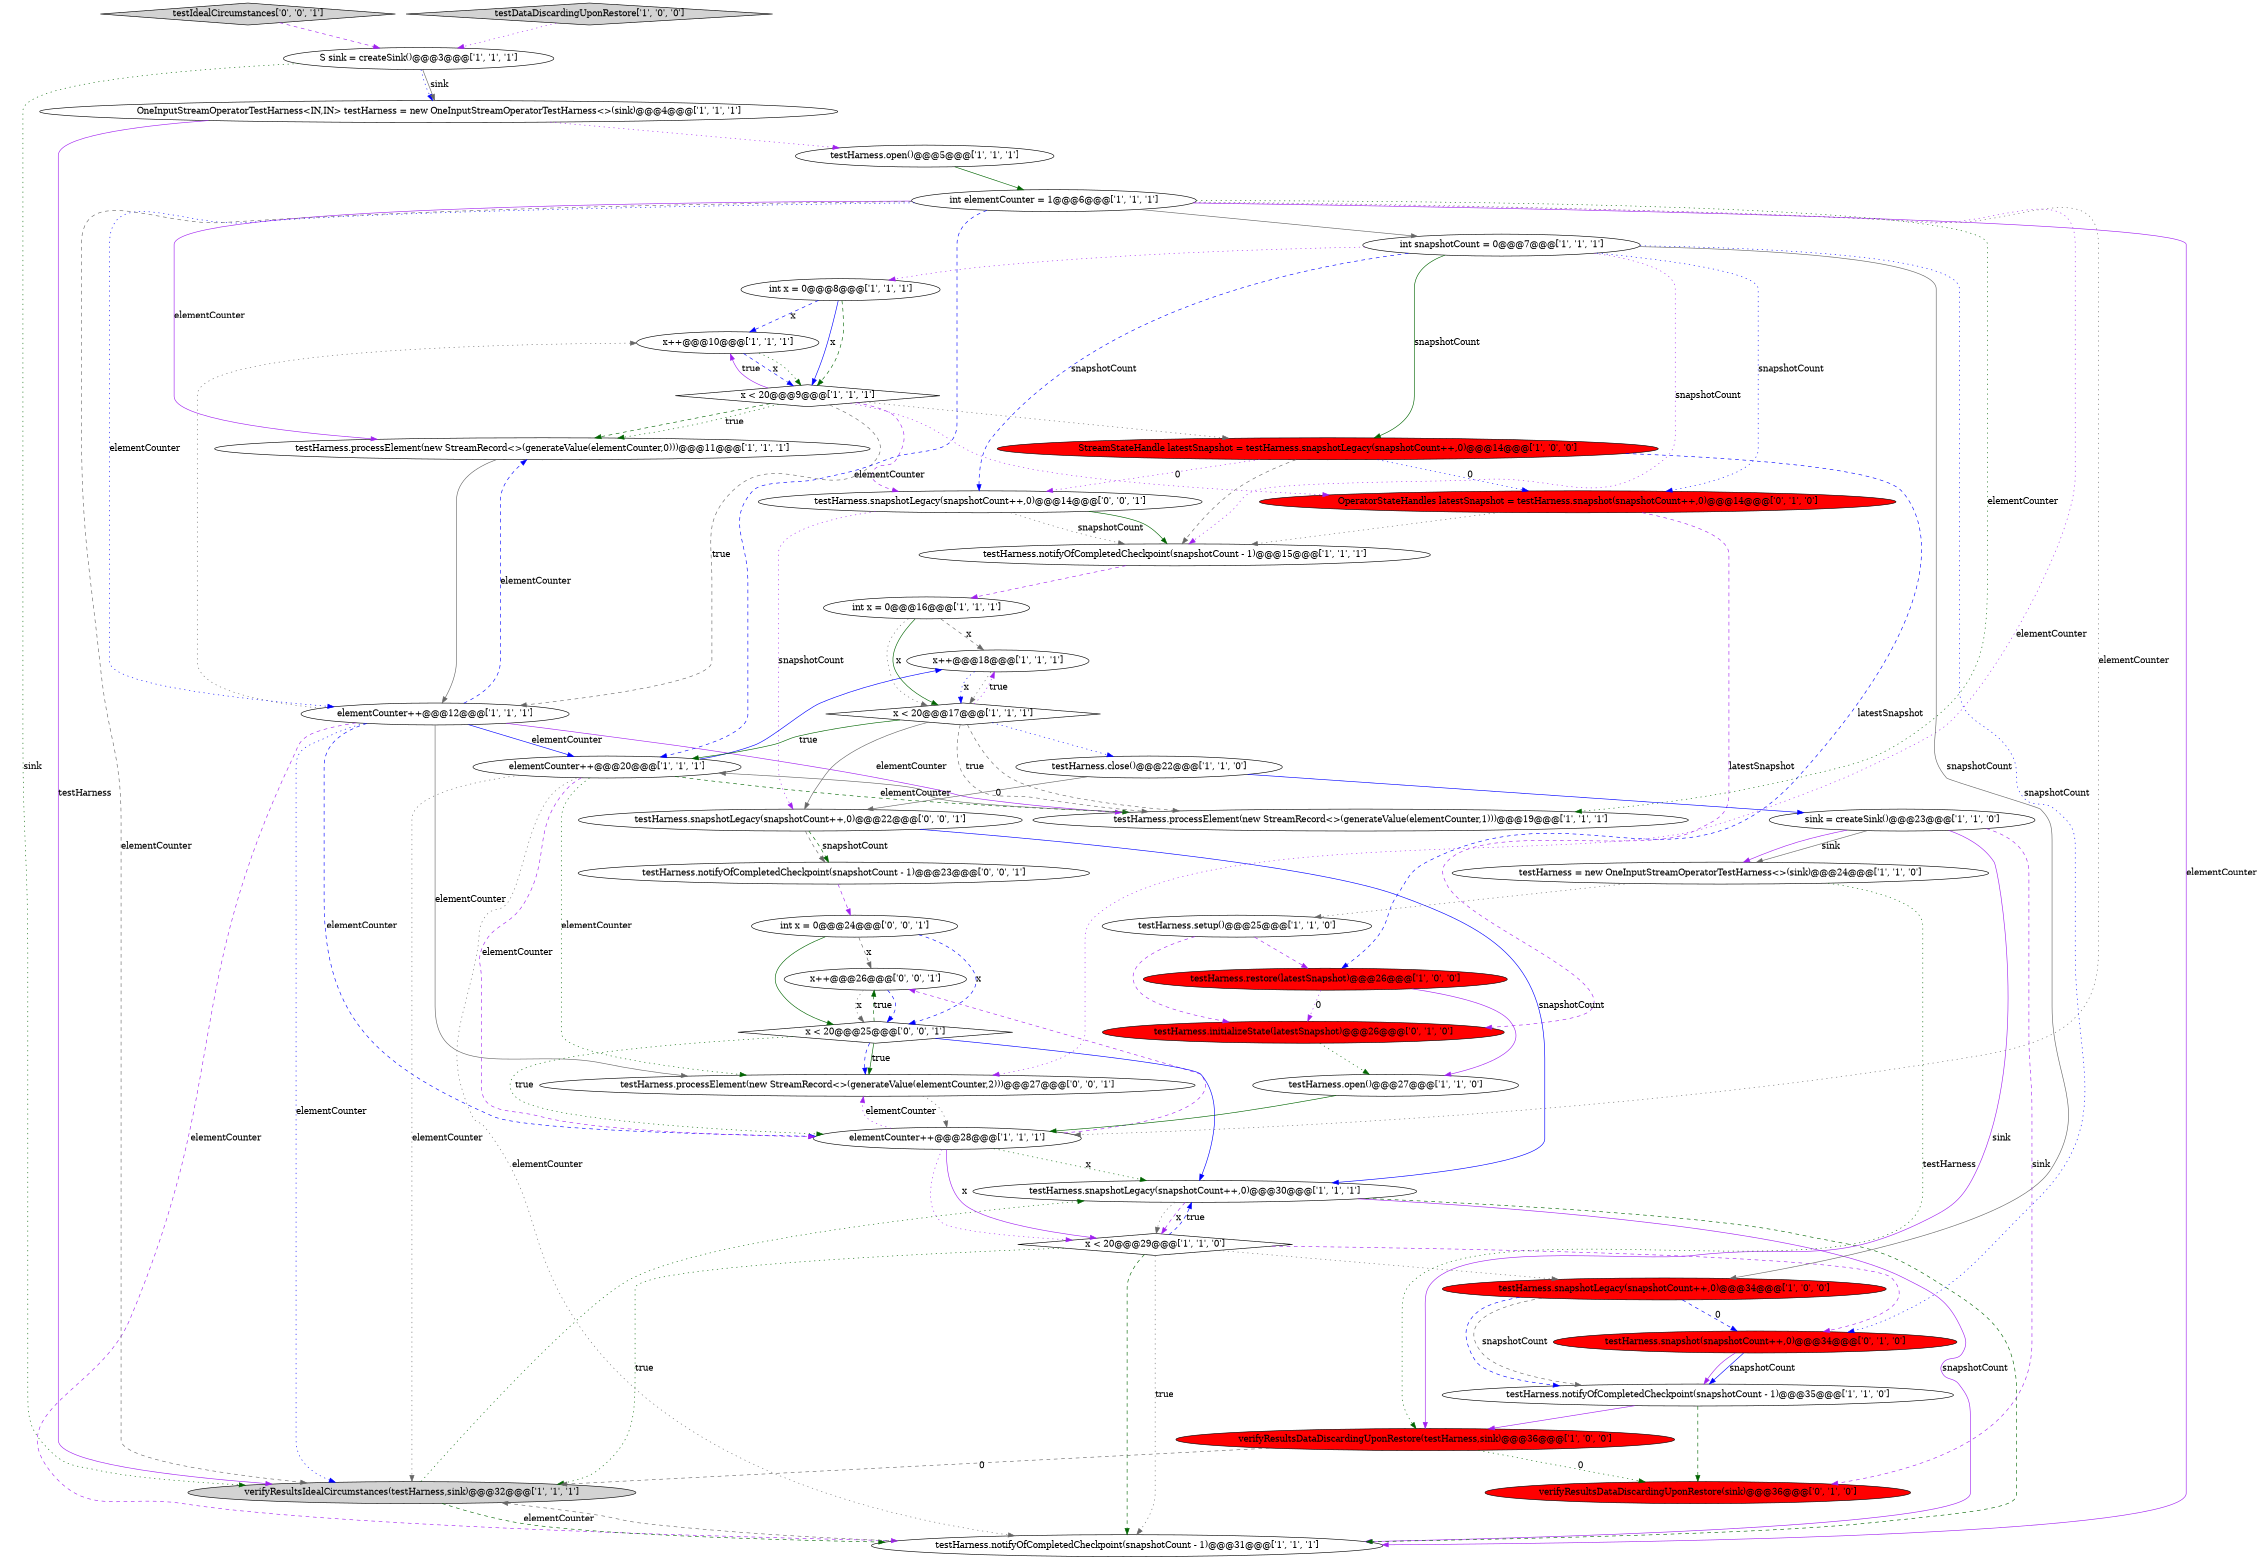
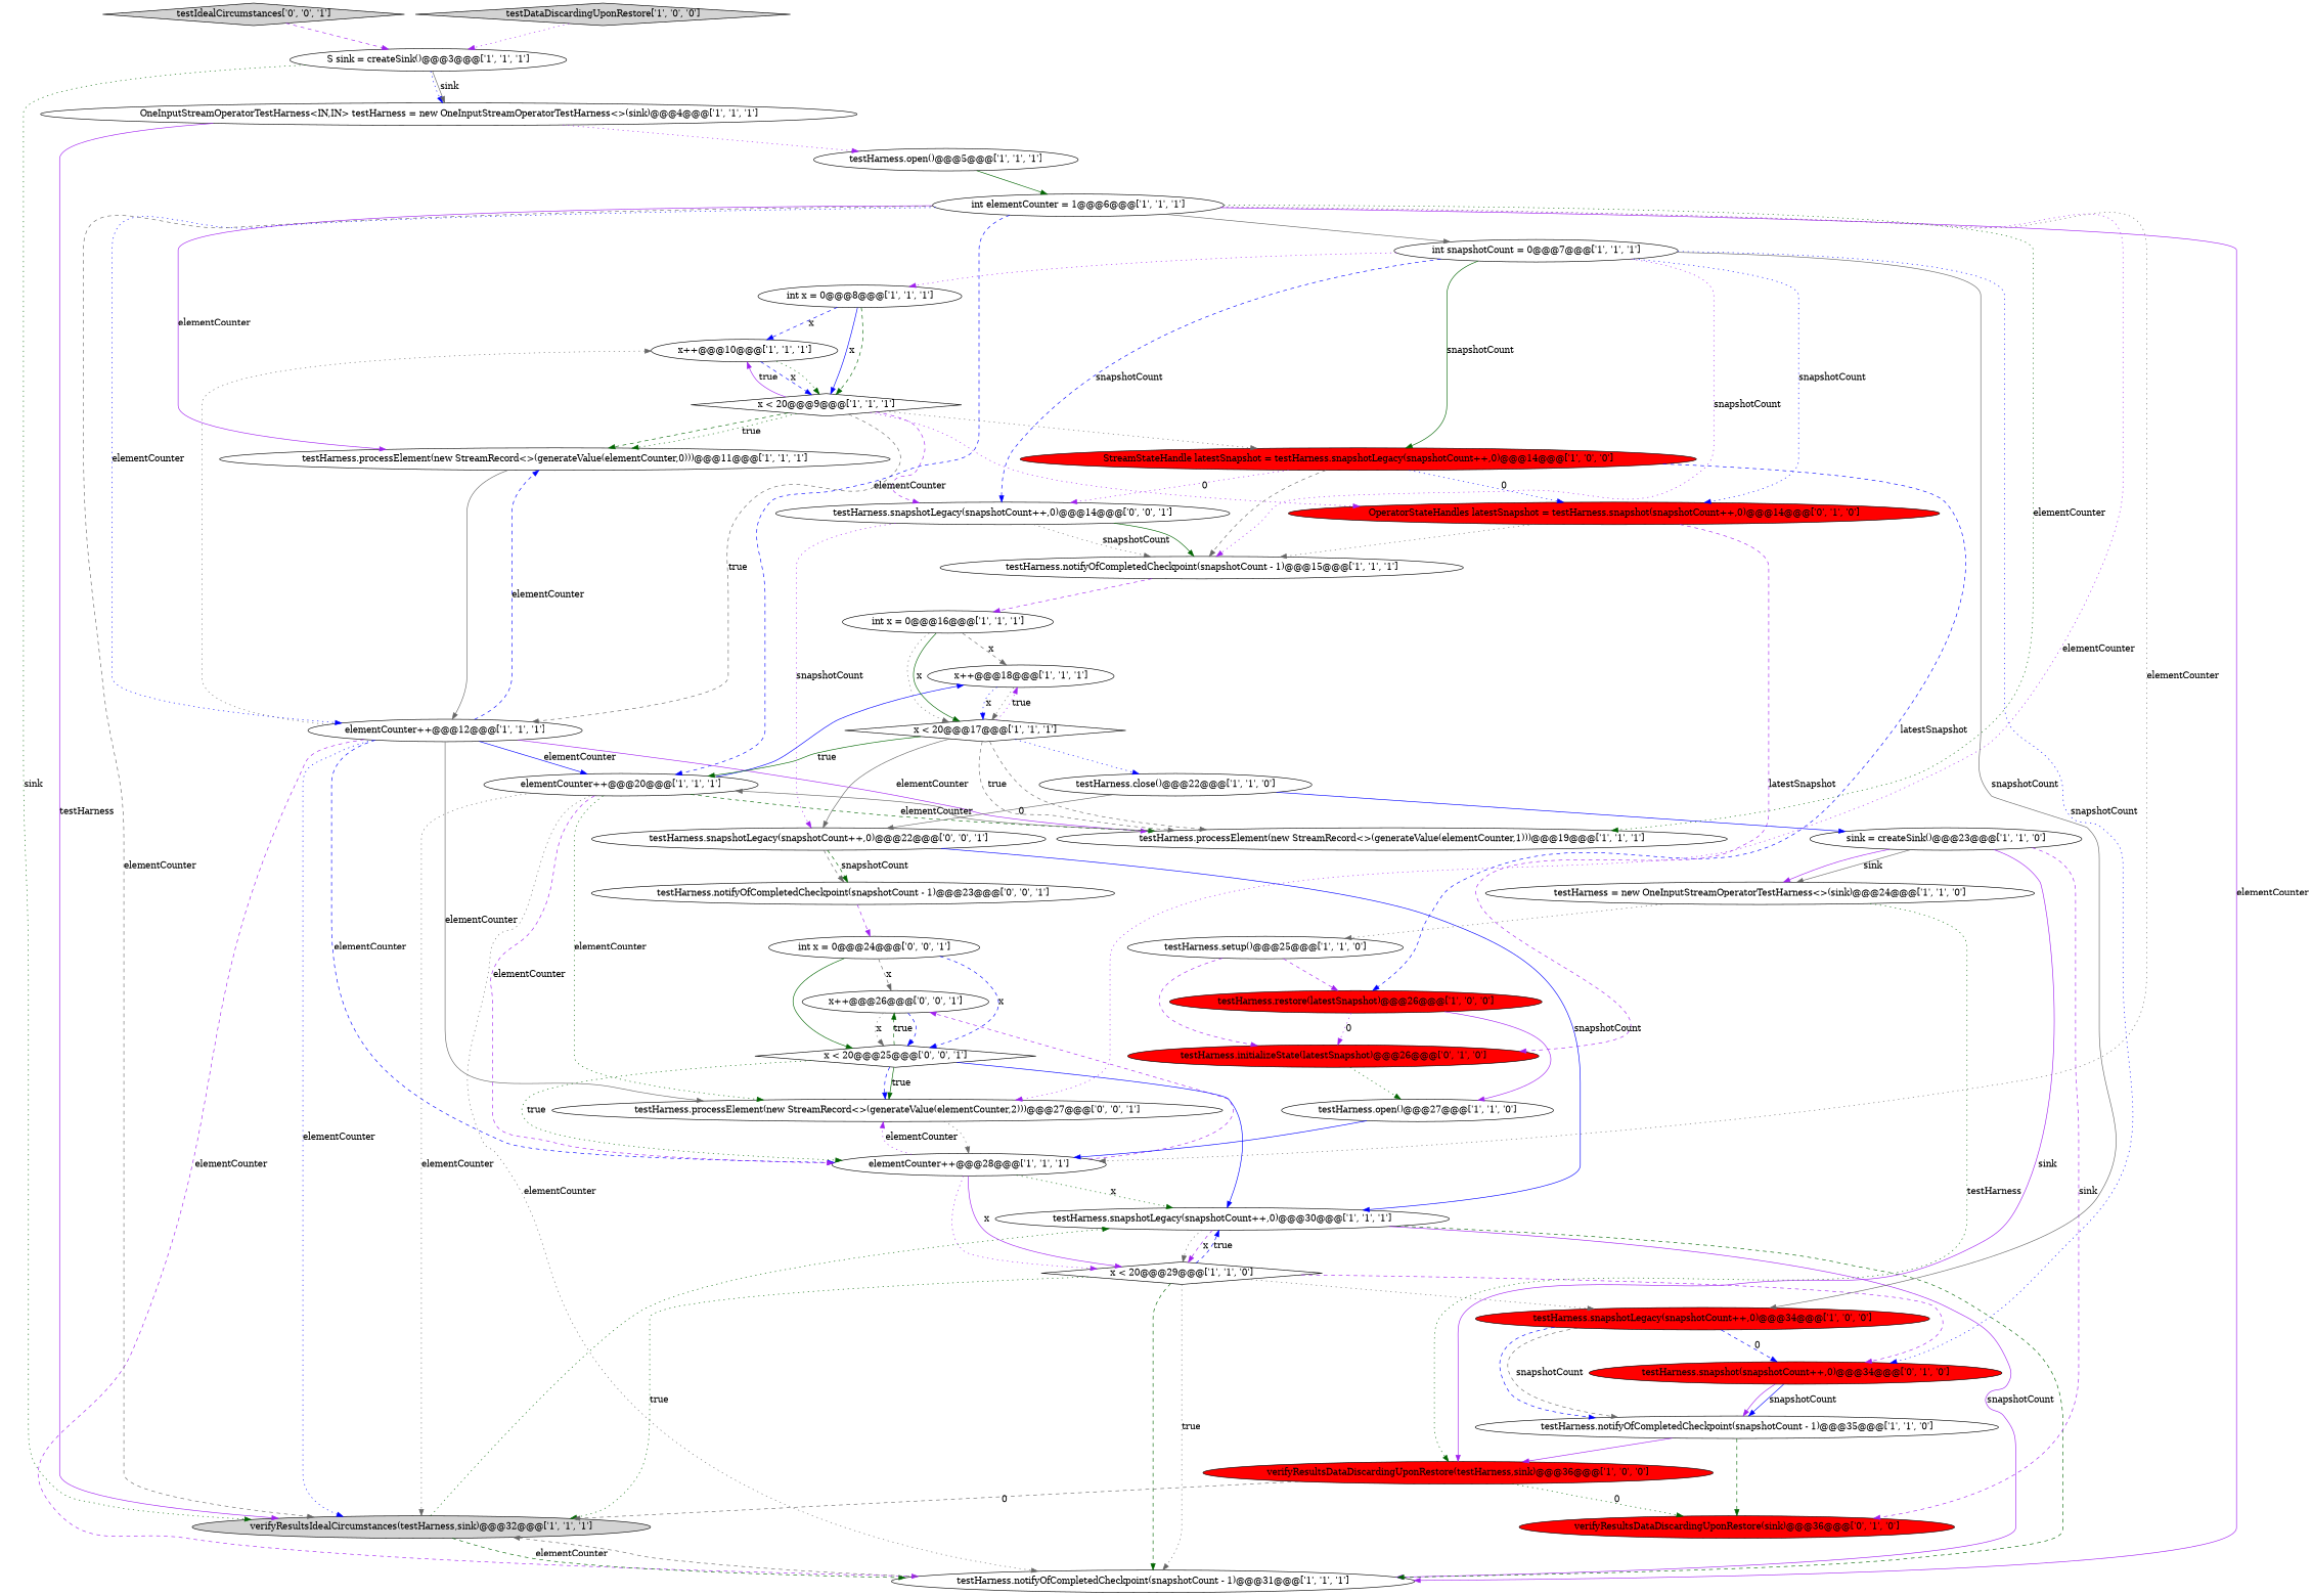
  digraph {
    node [fillcolor=white shape=ellipse style=filled]
    edge [color=purple style=dotted]
    n1 [label="x++@@@10@@@['1', '1', '1']"]
    n2 [label="x < 20@@@9@@@['1', '1', '1']" shape=diamond]
    n3 [label="testHarness.processElement(new StreamRecord<>(generateValue(elementCounter,0)))@@@11@@@['1', '1', '1']"]
    n4 [fillcolor=red label="StreamStateHandle latestSnapshot = testHarness.snapshotLegacy(snapshotCount++,0)@@@14@@@['1', '0', '0']"]
    n5 [fillcolor=red label="OperatorStateHandles latestSnapshot = testHarness.snapshot(snapshotCount++,0)@@@14@@@['0', '1', '0']"]
    n6 [label="elementCounter++@@@12@@@['1', '1', '1']"]
    n7 [label="testHarness.snapshotLegacy(snapshotCount++,0)@@@14@@@['0', '0', '1']"]
    n8 [label="x < 20@@@29@@@['1', '1', '0']" shape=diamond]
    n9 [fillcolor=red label="testHarness.snapshot(snapshotCount++,0)@@@34@@@['0', '1', '0']"]
    n10 [fillcolor=lightgray label="verifyResultsIdealCircumstances(testHarness,sink)@@@32@@@['1', '1', '1']"]
    n11 [label="testHarness.notifyOfCompletedCheckpoint(snapshotCount - 1)@@@31@@@['1', '1', '1']"]
    n12 [fillcolor=red label="testHarness.snapshotLegacy(snapshotCount++,0)@@@34@@@['1', '0', '0']"]
    n13 [label="testHarness.snapshotLegacy(snapshotCount++,0)@@@30@@@['1', '1', '1']"]
    n14 [label="testHarness.notifyOfCompletedCheckpoint(snapshotCount - 1)@@@35@@@['1', '1', '0']"]
    n15 [label="elementCounter++@@@20@@@['1', '1', '1']"]
    n16 [label="testHarness.processElement(new StreamRecord<>(generateValue(elementCounter,1)))@@@19@@@['1', '1', '1']"]
    n17 [label="testHarness.processElement(new StreamRecord<>(generateValue(elementCounter,2)))@@@27@@@['0', '0', '1']"]
    n18 [label="elementCounter++@@@28@@@['1', '1', '1']"]
    n19 [label="x++@@@18@@@['1', '1', '1']"]
    n20 [label="x++@@@26@@@['0', '0', '1']"]
    n21 [label="x < 20@@@17@@@['1', '1', '1']" shape=diamond]
    n22 [label="testHarness.close()@@@22@@@['1', '1', '0']"]
    n23 [label="testHarness.snapshotLegacy(snapshotCount++,0)@@@22@@@['0', '0', '1']"]
    n24 [label="sink = createSink()@@@23@@@['1', '1', '0']"]
    n25 [label="testHarness.notifyOfCompletedCheckpoint(snapshotCount - 1)@@@23@@@['0', '0', '1']"]
    n26 [fillcolor=red label="verifyResultsDataDiscardingUponRestore(sink)@@@36@@@['0', '1', '0']"]
    n27 [fillcolor=red label="verifyResultsDataDiscardingUponRestore(testHarness,sink)@@@36@@@['1', '0', '0']"]
    n28 [label="testHarness.notifyOfCompletedCheckpoint(snapshotCount - 1)@@@15@@@['1', '1', '1']"]
    n29 [fillcolor=red label="testHarness.restore(latestSnapshot)@@@26@@@['1', '0', '0']"]
    n30 [fillcolor=red label="testHarness.initializeState(latestSnapshot)@@@26@@@['0', '1', '0']"]
    n31 [label="testHarness = new OneInputStreamOperatorTestHarness<>(sink)@@@24@@@['1', '1', '0']"]
    n32 [label="testHarness.setup()@@@25@@@['1', '1', '0']"]
    n33 [fillcolor=lightgray label="testIdealCircumstances['0', '0', '1']" shape=diamond]
    n34 [label="S sink = createSink()@@@3@@@['1', '1', '1']"]
    n35 [label="OneInputStreamOperatorTestHarness<IN,IN> testHarness = new OneInputStreamOperatorTestHarness<>(sink)@@@4@@@['1', '1', '1']"]
    n36 [label="x < 20@@@25@@@['0', '0', '1']" shape=diamond]
    n37 [label="testHarness.open()@@@5@@@['1', '1', '1']"]
    n38 [label="int elementCounter = 1@@@6@@@['1', '1', '1']"]
    n39 [label="int x = 0@@@16@@@['1', '1', '1']"]
    n40 [label="testHarness.open()@@@27@@@['1', '1', '0']"]
    n41 [label="int x = 0@@@8@@@['1', '1', '1']"]
    n42 [fillcolor=lightgray label="testDataDiscardingUponRestore['1', '0', '0']" shape=diamond]
    n43 [label="int snapshotCount = 0@@@7@@@['1', '1', '1']"]
    n44 [label="int x = 0@@@24@@@['0', '0', '1']"]
    n1 -> n2 [color=blue label=x style=dashed]
    n1 -> n2 [color=darkgreen]
    n2 -> n1 [label=true style=solid]
    n2 -> n3 [color=darkgreen style=dashed]
    n2 -> n3 [color=darkgreen label=true]
    n2 -> n4 [color=gray40]
    n2 -> n5
    n2 -> n6 [color=gray40 label=true style=dashed]
    n2 -> n7 [style=dashed]
    n3 -> n6 [color=gray40 style=solid]
    n4 -> n5 [color=blue label=0]
    n4 -> n7 [label=0]
    n4 -> n28 [color=gray40 style=dashed]
    n4 -> n29 [color=blue label=latestSnapshot style=dashed]
    n5 -> n28 [color=gray40]
    n5 -> n30 [label=latestSnapshot style=dashed]
    n6 -> n1 [color=gray40]
    n6 -> n3 [color=blue label=elementCounter style=dashed]
    n6 -> n10 [color=blue label=elementCounter]
    n6 -> n11 [label=elementCounter style=dashed]
    n6 -> n15 [color=blue label=elementCounter style=solid]
    n6 -> n16 [label=elementCounter style=solid]
    n6 -> n17 [color=gray40 label=elementCounter style=solid]
    n6 -> n18 [color=blue label=elementCounter style=dashed]
    n7 -> n23 [label=snapshotCount]
    n7 -> n28 [color=gray40 label=snapshotCount]
    n7 -> n28 [color=darkgreen style=solid]
    n8 -> n9 [style=dashed]
    n8 -> n10 [color=darkgreen label=true]
    n8 -> n11 [color=gray40 label=true]
    n8 -> n11 [color=darkgreen style=dashed]
    n8 -> n12 [color=gray40]
    n8 -> n13 [color=blue label=true style=dashed]
    n9 -> n14 [color=blue label=snapshotCount style=solid]
    n9 -> n14 [style=solid]
    n10 -> n11 [color=darkgreen label=elementCounter style=dashed]
    n10 -> n13 [color=darkgreen]
    n11 -> n10 [color=gray40 style=dashed]
    n12 -> n9 [color=blue label=0 style=dashed]
    n12 -> n14 [color=gray40 label=snapshotCount style=dashed]
    n12 -> n14 [color=blue style=dashed]
    n13 -> n8 [color=gray40]
    n13 -> n8 [label=x style=dashed]
    n13 -> n11 [label=snapshotCount style=solid]
    n13 -> n11 [color=darkgreen style=dashed]
    n14 -> n26 [color=darkgreen style=dashed]
    n14 -> n27 [style=solid]
    n15 -> n10 [color=gray40 label=elementCounter]
    n15 -> n11 [color=gray40 label=elementCounter]
    n15 -> n16 [color=darkgreen label=elementCounter style=dashed]
    n15 -> n17 [color=darkgreen label=elementCounter]
    n15 -> n18 [label=elementCounter style=dashed]
    n15 -> n19 [color=blue style=solid]
    n16 -> n15 [color=gray40 style=solid]
    n17 -> n18 [color=gray40]
    n18 -> n8
    n18 -> n8 [label=x style=solid]
    n18 -> n13 [color=darkgreen label=x]
    n18 -> n17 [label=elementCounter]
    n18 -> n20 [style=dashed]
    n19 -> n21 [color=blue label=x]
    n19 -> n21 [color=gray40]
    n20 -> n36 [color=blue style=dashed]
    n20 -> n36 [color=gray40 label=x]
    n21 -> n15 [color=darkgreen label=true style=solid]
    n21 -> n16 [color=gray40 style=dashed]
    n21 -> n16 [color=gray40 label=true style=dashed]
    n21 -> n19 [label=true]
    n21 -> n22 [color=blue]
    n21 -> n23 [color=gray40 style=solid]
    n22 -> n23 [color=gray40 label=0 style=solid]
    n22 -> n24 [color=blue style=solid]
    n23 -> n13 [color=blue label=snapshotCount style=solid]
    n23 -> n25 [color=gray40 style=dashed]
    n23 -> n25 [color=darkgreen label=snapshotCount style=dashed]
    n24 -> n26 [label=sink style=dashed]
    n24 -> n27 [label=sink style=solid]
    n24 -> n31 [color=gray40 label=sink style=solid]
    n24 -> n31 [style=solid]
    n25 -> n44 [style=dashed]
    n27 -> n10 [color=gray40 label=0 style=dashed]
    n27 -> n26 [color=darkgreen label=0]
    n28 -> n39 [style=dashed]
    n29 -> n30 [label=0]
    n29 -> n40 [style=solid]
    n30 -> n40 [color=darkgreen]
    n31 -> n27 [color=darkgreen label=testHarness]
    n31 -> n32 [color=gray40]
    n32 -> n29 [style=dashed]
    n32 -> n30 [style=dashed]
    n33 -> n34 [style=dashed]
    n34 -> n10 [color=darkgreen label=sink]
    n34 -> n35 [color=blue]
    n34 -> n35 [color=gray40 label=sink style=solid]
    n35 -> n10 [label=testHarness style=solid]
    n35 -> n37
    n36 -> n13 [color=blue style=solid]
    n36 -> n17 [color=blue style=dashed]
    n36 -> n17 [color=darkgreen label=true style=solid]
    n36 -> n18 [color=darkgreen label=true]
    n36 -> n20 [color=darkgreen label=true style=dashed]
    n37 -> n38 [color=darkgreen style=solid]
    n38 -> n3 [label=elementCounter style=solid]
    n38 -> n6 [color=blue label=elementCounter]
    n38 -> n10 [color=gray40 label=elementCounter style=dashed]
    n38 -> n11 [label=elementCounter style=solid]
    n38 -> n15 [color=blue label=elementCounter style=dashed]
    n38 -> n16 [color=darkgreen label=elementCounter]
    n38 -> n17 [label=elementCounter]
    n38 -> n18 [color=gray40 label=elementCounter]
    n38 -> n43 [color=gray40 style=solid]
    n39 -> n19 [color=gray40 label=x style=dashed]
    n39 -> n21 [color=darkgreen label=x style=solid]
    n39 -> n21 [color=gray40]
-   n40 -> n18 [color=darkgreen style=solid]
+   n40 -> n18 [color=blue style=solid]
    n41 -> n1 [color=blue label=x style=dashed]
    n41 -> n2 [color=blue label=x style=solid]
    n41 -> n2 [color=darkgreen style=dashed]
    n42 -> n34
    n43 -> n4 [color=darkgreen label=snapshotCount style=solid]
    n43 -> n5 [color=blue label=snapshotCount]
    n43 -> n7 [color=blue label=snapshotCount style=dashed]
    n43 -> n9 [color=blue label=snapshotCount]
    n43 -> n12 [color=gray40 label=snapshotCount style=solid]
    n43 -> n28 [label=snapshotCount]
    n43 -> n41
    n44 -> n20 [color=gray40 label=x style=dashed]
    n44 -> n36 [color=blue label=x style=dashed]
    n44 -> n36 [color=darkgreen style=solid]
  }
